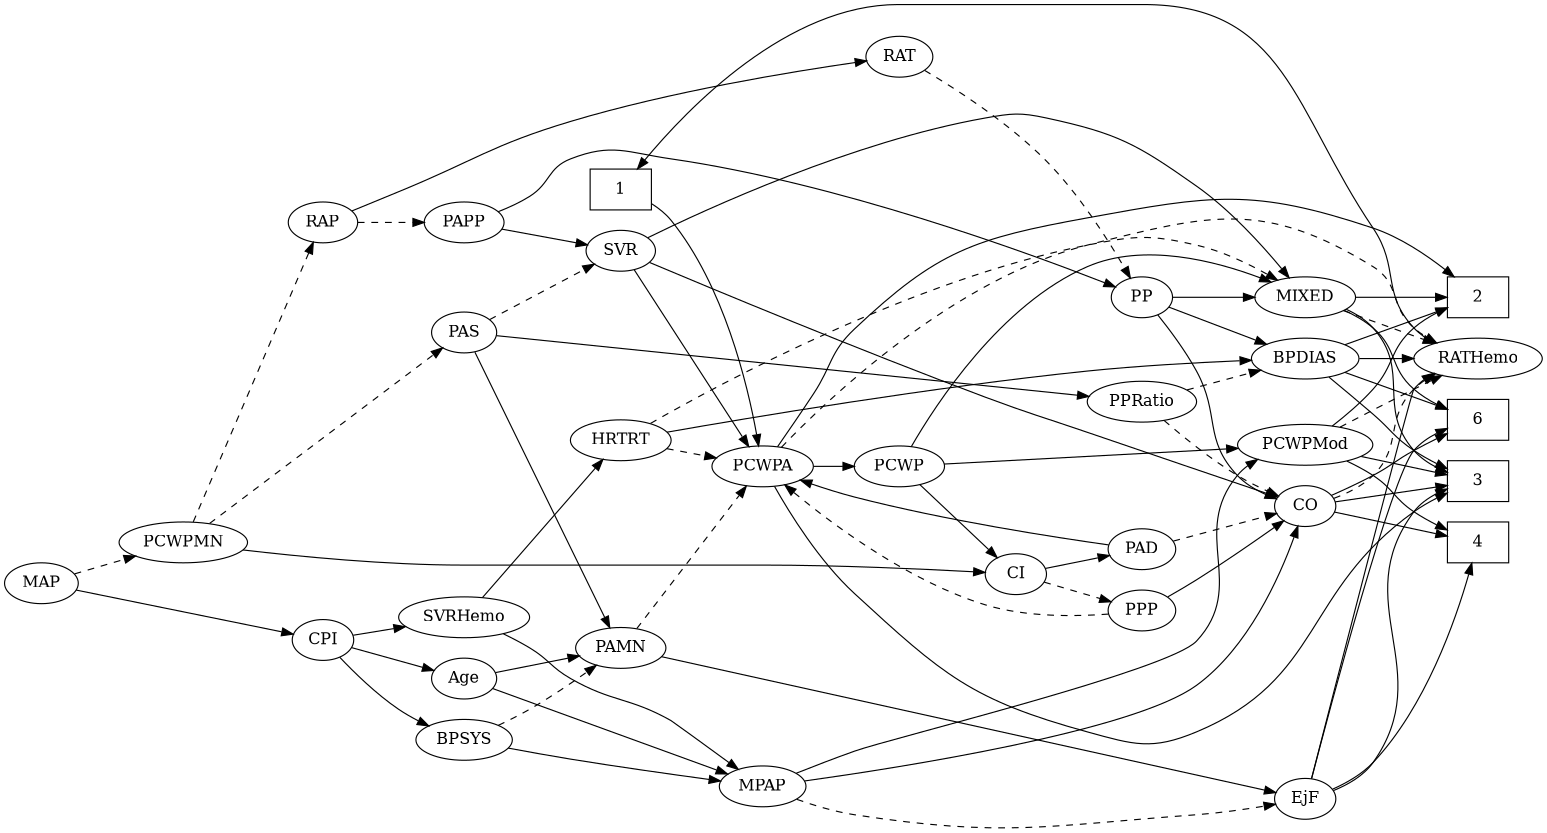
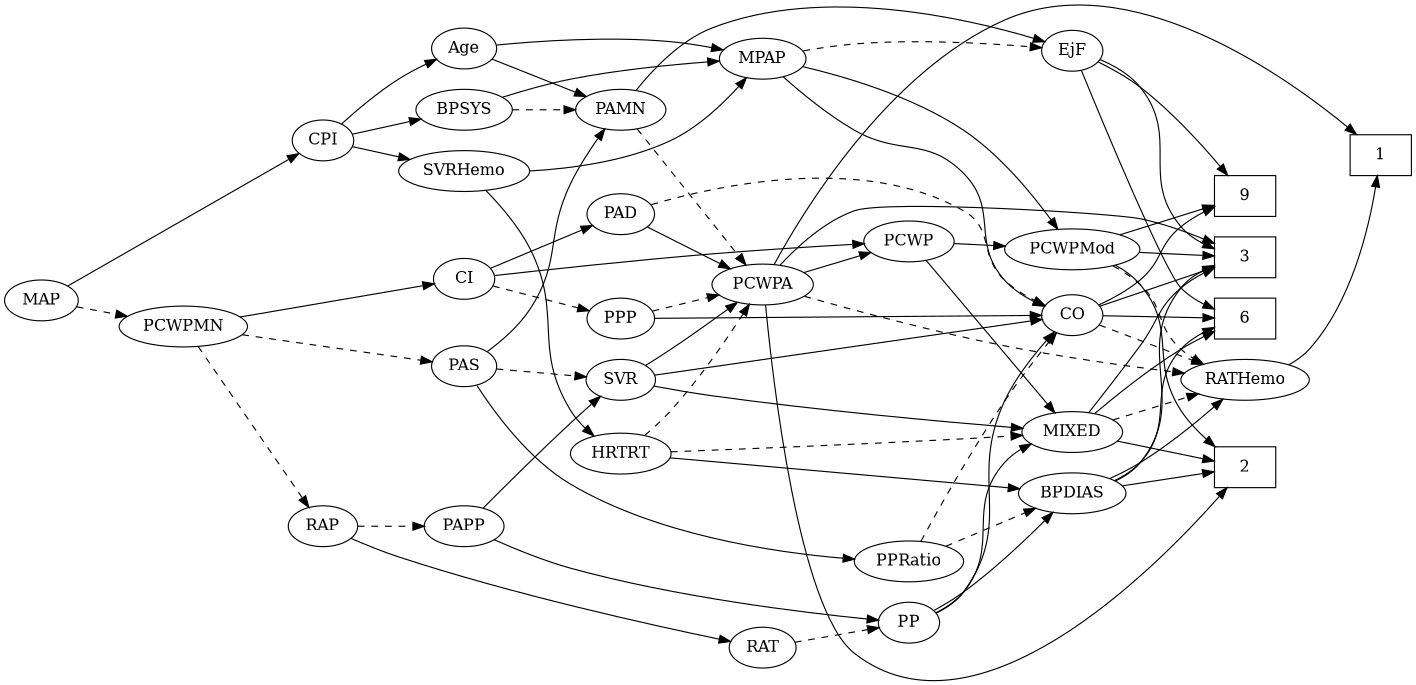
  strict digraph {
    rankdir=LR
    edge [style=solid]
    1 [height=0.5 shape=box width=0.75]
    2 [height=0.5 shape=box width=0.75]
    3 [height=0.5 shape=box width=0.75]
-   4 [height=0.5 shape=box width=0.75]
+   4 [height=0.5 shape=box width=0.75 label=9]
    n5 [height=0.5 label=6 shape=box width=0.75]
    Age [height=0.5 width=0.75]
    MPAP [height=0.5 width=0.97491]
    PAMN [height=0.5 width=1.011]
    CO [height=0.5 width=0.75]
    PCWPMod [height=0.5 width=1.4443]
    EjF [height=0.5 width=0.75]
    PCWPA [height=0.5 width=1.1555]
    RATHemo [height=0.5 width=1.3721]
    BPDIAS [height=0.5 width=1.1735]
    PCWP [height=0.5 width=0.97491]
    RAP [height=0.5 width=0.77632]
    RAT [height=0.5 width=0.75827]
    PAPP [height=0.5 width=0.88464]
    PP [height=0.5 width=0.75]
    SVR [height=0.5 width=0.77632]
    MIXED [height=0.5 width=1.1193]
    BPSYS [height=0.5 width=1.0471]
    PAD [height=0.5 width=0.79437]
    PAS [height=0.5 width=0.75]
    PPRatio [height=0.5 width=1.1013]
    CPI [height=0.5 width=0.75]
    SVRHemo [height=0.5 width=1.3902]
    HRTRT [height=0.5 width=1.1013]
    PCWPMN [height=0.5 width=1.3902]
    CI [height=0.5 width=0.75]
    PPP [height=0.5 width=0.75]
    MAP [height=0.5 width=0.84854]
    Age -> MPAP
    Age -> PAMN
    MPAP -> CO
    MPAP -> PCWPMod
    MPAP -> EjF [style=dashed]
    PAMN -> EjF
    PAMN -> PCWPA [style=dashed]
    CO -> 3
    CO -> 4
    CO -> n5
    CO -> RATHemo [style=dashed]
    PCWPMod -> 2
    PCWPMod -> 3
    PCWPMod -> 4
    PCWPMod -> RATHemo [style=dashed]
    EjF -> 3
    EjF -> 4
    EjF -> n5
-   EjF -> RATHemo
-   1 -> PCWPA
+   PCWPA -> 1
    PCWPA -> 2
    PCWPA -> 3
    PCWPA -> RATHemo [style=dashed]
    PCWPA -> PCWP
    RATHemo -> 1
    BPDIAS -> 2
    BPDIAS -> 3
    BPDIAS -> n5
    BPDIAS -> RATHemo
    PCWP -> PCWPMod
    PCWP -> MIXED
    RAP -> RAT
    RAP -> PAPP [style=dashed]
    RAT -> PP [style=dashed]
    PAPP -> PP
    PAPP -> SVR
    PP -> CO
    PP -> BPDIAS
    PP -> MIXED
    SVR -> CO
    SVR -> PCWPA
    SVR -> MIXED
    MIXED -> 2
    MIXED -> 3
    MIXED -> n5
    MIXED -> RATHemo [style=dashed]
    BPSYS -> MPAP
    BPSYS -> PAMN [style=dashed]
    PAD -> CO [style=dashed]
    PAD -> PCWPA
    PAS -> PAMN
    PAS -> SVR [style=dashed]
    PAS -> PPRatio
    PPRatio -> CO [style=dashed]
    PPRatio -> BPDIAS [style=dashed]
    CPI -> Age
    CPI -> BPSYS
    CPI -> SVRHemo
    SVRHemo -> MPAP
    SVRHemo -> HRTRT
    HRTRT -> PCWPA [style=dashed]
    HRTRT -> BPDIAS
    HRTRT -> MIXED [style=dashed]
    PCWPMN -> RAP [style=dashed]
    PCWPMN -> PAS [style=dashed]
    PCWPMN -> CI
-   PCWP -> CI
+   CI -> PCWP
    CI -> PAD
    CI -> PPP [style=dashed]
    PPP -> CO
    PPP -> PCWPA [style=dashed]
    MAP -> CPI
    MAP -> PCWPMN [style=dashed]
  }
